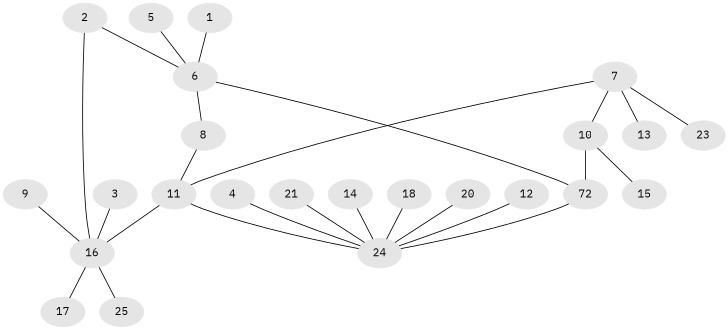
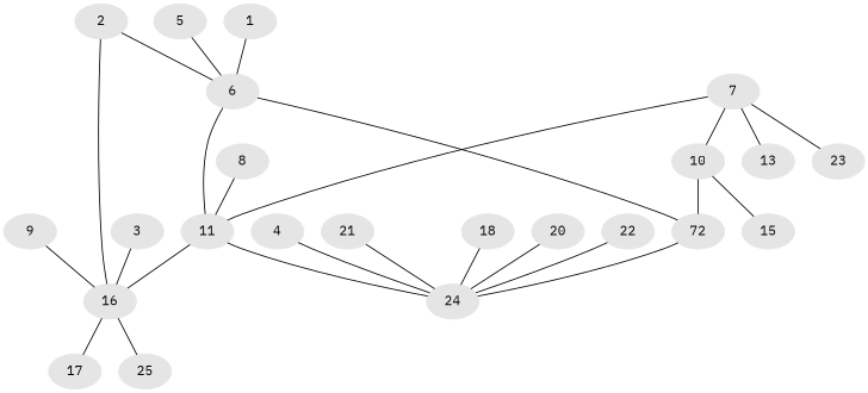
  graph {
    fontname="IBM Plex Mono"
    node [color=gray90 fontname="IBM Plex Mono" style=filled]
    edge [fontname="IBM Plex Mono" weight=1.0]
    1
    6
    11
    n4 [label=72]
    2
    16
    17
    25
    3
    4
    24
    5
    7
    10
    13
    23
    15
    21
    8
    9
-   14
    18
    20
-   22 [label=12]
+   22
    1 -- 6
-   6 -- 8
+   6 -- 11
    6 -- n4
    11 -- 16
    11 -- 24
    n4 -- 24
    2 -- 6
    2 -- 16
    16 -- 17
    16 -- 25
    3 -- 16
    4 -- 24
    5 -- 6
    7 -- 11
    7 -- 10
    7 -- 13
    7 -- 23
    10 -- n4
    10 -- 15
    21 -- 24
    8 -- 11
    9 -- 16
-   14 -- 24
    18 -- 24
    20 -- 24
    22 -- 24
  }
